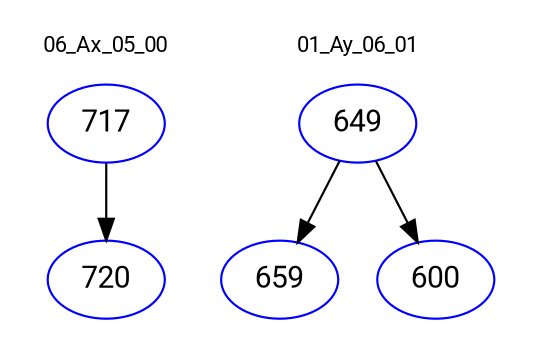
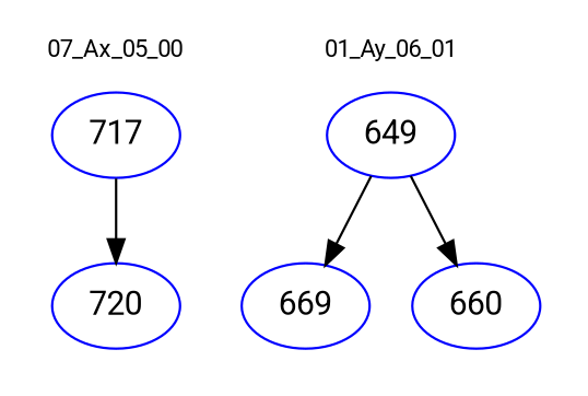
  digraph {
    fontname=Roboto
    node [color=blue fontname=Roboto]
    edge [color=black fontname=Roboto]
    n1 [label=717]
    n2 [label=720]
    n3 [label=649]
-   n4 [label=659]
-   n5 [label=600]
+   n4 [label=669]
+   n5 [label=660]
    subgraph cluster_1 {
      color=white
      fontsize=10
-     label="06_Ax_05_00"
+     label="07_Ax_05_00"
      n1
      n2
    }
    subgraph cluster_2 {
      color=white
      fontsize=10
      label="01_Ay_06_01"
      n3
      n4
      n5
    }
    n1 -> n2
    n3 -> n4
    n3 -> n5
  }
